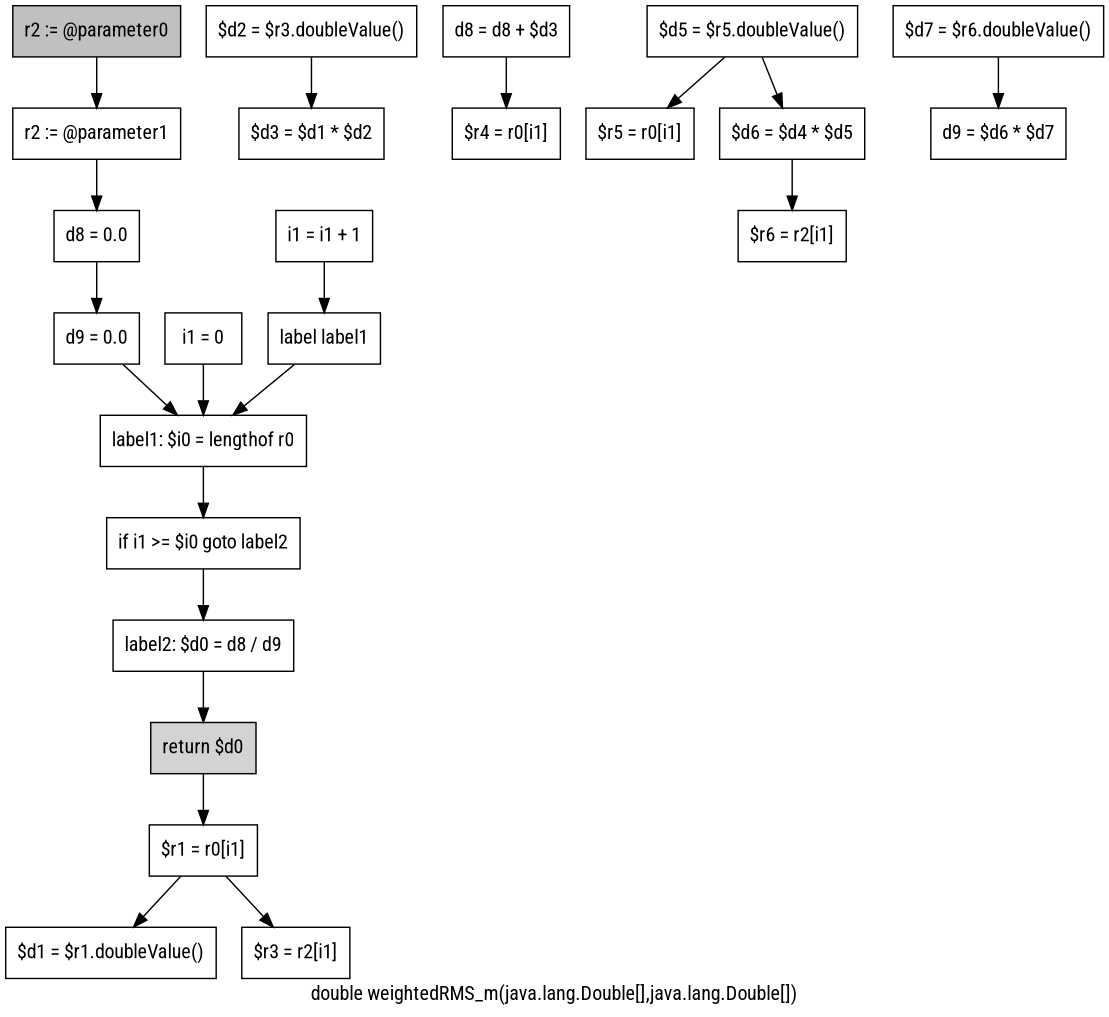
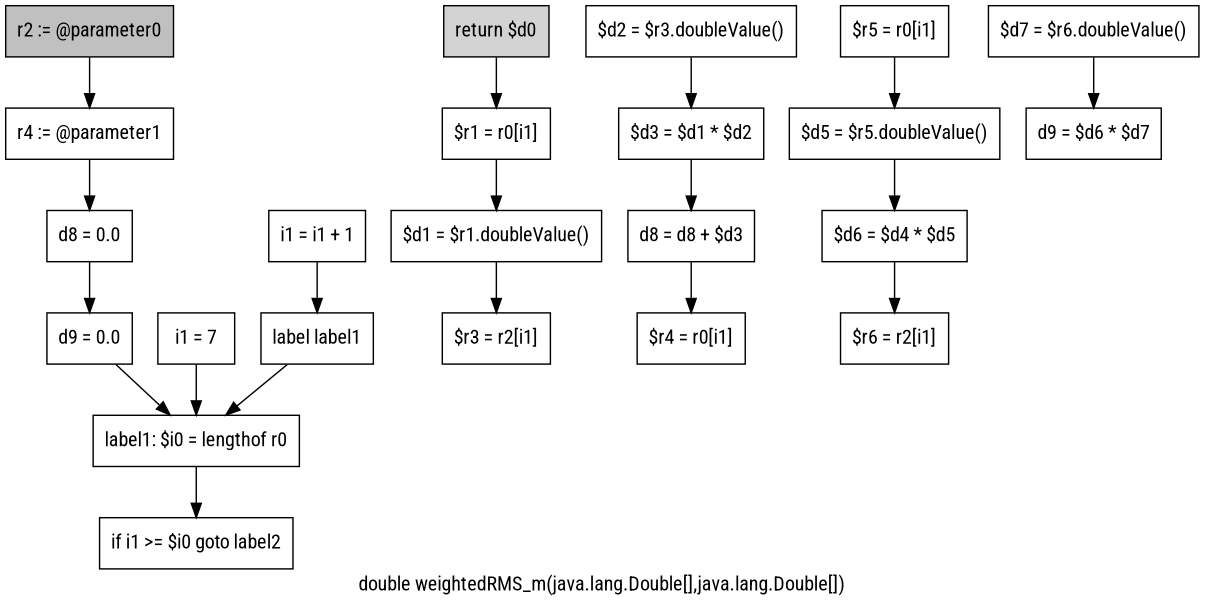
  digraph {
    fontname="Roboto Condensed"
    label="double weightedRMS_m(java.lang.Double[],java.lang.Double[])"
    node [fontname="Roboto Condensed" shape=box]
    edge [fontname="Roboto Condensed"]
    n1 [fillcolor=gray label="r2 := @parameter0" style=filled]
-   n2 [label="r2 := @parameter1"]
+   n2 [label="r4 := @parameter1"]
    n3 [label="d8 = 0.0"]
    n4 [label="d9 = 0.0"]
    n5 [label="label1: $i0 = lengthof r0"]
-   n6 [label="i1 = 0"]
+   n6 [label="i1 = 7"]
    n7 [label="if i1 >= $i0 goto label2"]
-   n8 [label="label2: $d0 = d8 / d9"]
    n9 [label="$r1 = r0[i1]"]
    n10 [label="$d1 = $r1.doubleValue()"]
    n11 [fillcolor=lightgray label="return $d0" style=filled]
    n12 [label="$r3 = r2[i1]"]
    n13 [label="$d2 = $r3.doubleValue()"]
    n14 [label="$d3 = $d1 * $d2"]
    n15 [label="d8 = d8 + $d3"]
    n16 [label="$r4 = r0[i1]"]
    n17 [label="$r5 = r0[i1]"]
    n18 [label="$d5 = $r5.doubleValue()"]
    n19 [label="$d6 = $d4 * $d5"]
    n20 [label="$r6 = r2[i1]"]
    n21 [label="$d7 = $r6.doubleValue()"]
    n22 [label="d9 = $d6 * $d7"]
    n23 [label="i1 = i1 + 1"]
    n24 [label="label label1"]
    n1 -> n2
    n2 -> n3
    n3 -> n4
    n4 -> n5
    n5 -> n7
    n6 -> n5
-   n7 -> n8
-   n8 -> n11
    n9 -> n10
-   n9 -> n12
+   n10 -> n12
    n11 -> n9
    n13 -> n14
+   n14 -> n15
    n15 -> n16
-   n18 -> n17
+   n17 -> n18
    n18 -> n19
    n19 -> n20
    n21 -> n22
    n23 -> n24
    n24 -> n5
  }
